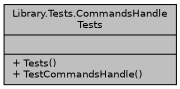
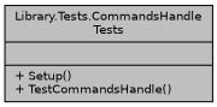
  digraph {
-   n1 [color=black fillcolor=grey75 fontcolor=black fontname=Helvetica fontsize=10 height=0.2 label="{Library.Tests.CommandsHandle\lTests\n||+ Tests()\l+ TestCommandsHandle()\l}" shape=record style=filled width=0.4]
+   n1 [color=black fillcolor=grey75 fontcolor=black fontname=Helvetica fontsize=10 height=0.2 label="{Library.Tests.CommandsHandle\lTests\n||+ Setup()\l+ TestCommandsHandle()\l}" shape=record style=filled width=0.4]
  }
